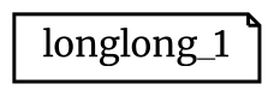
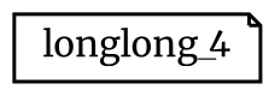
  digraph {
    rankdir=TB
    fontname=Merriweather
-   n1 [color=black fillcolor=white fontname=Merriweather fontsize=10 height=0.2 label=longlong_1 shape=note style=filled width=0.4]
+   n1 [color=black fillcolor=white fontname=Merriweather fontsize=10 height=0.2 label=longlong_4 shape=note style=filled width=0.4]
  }
